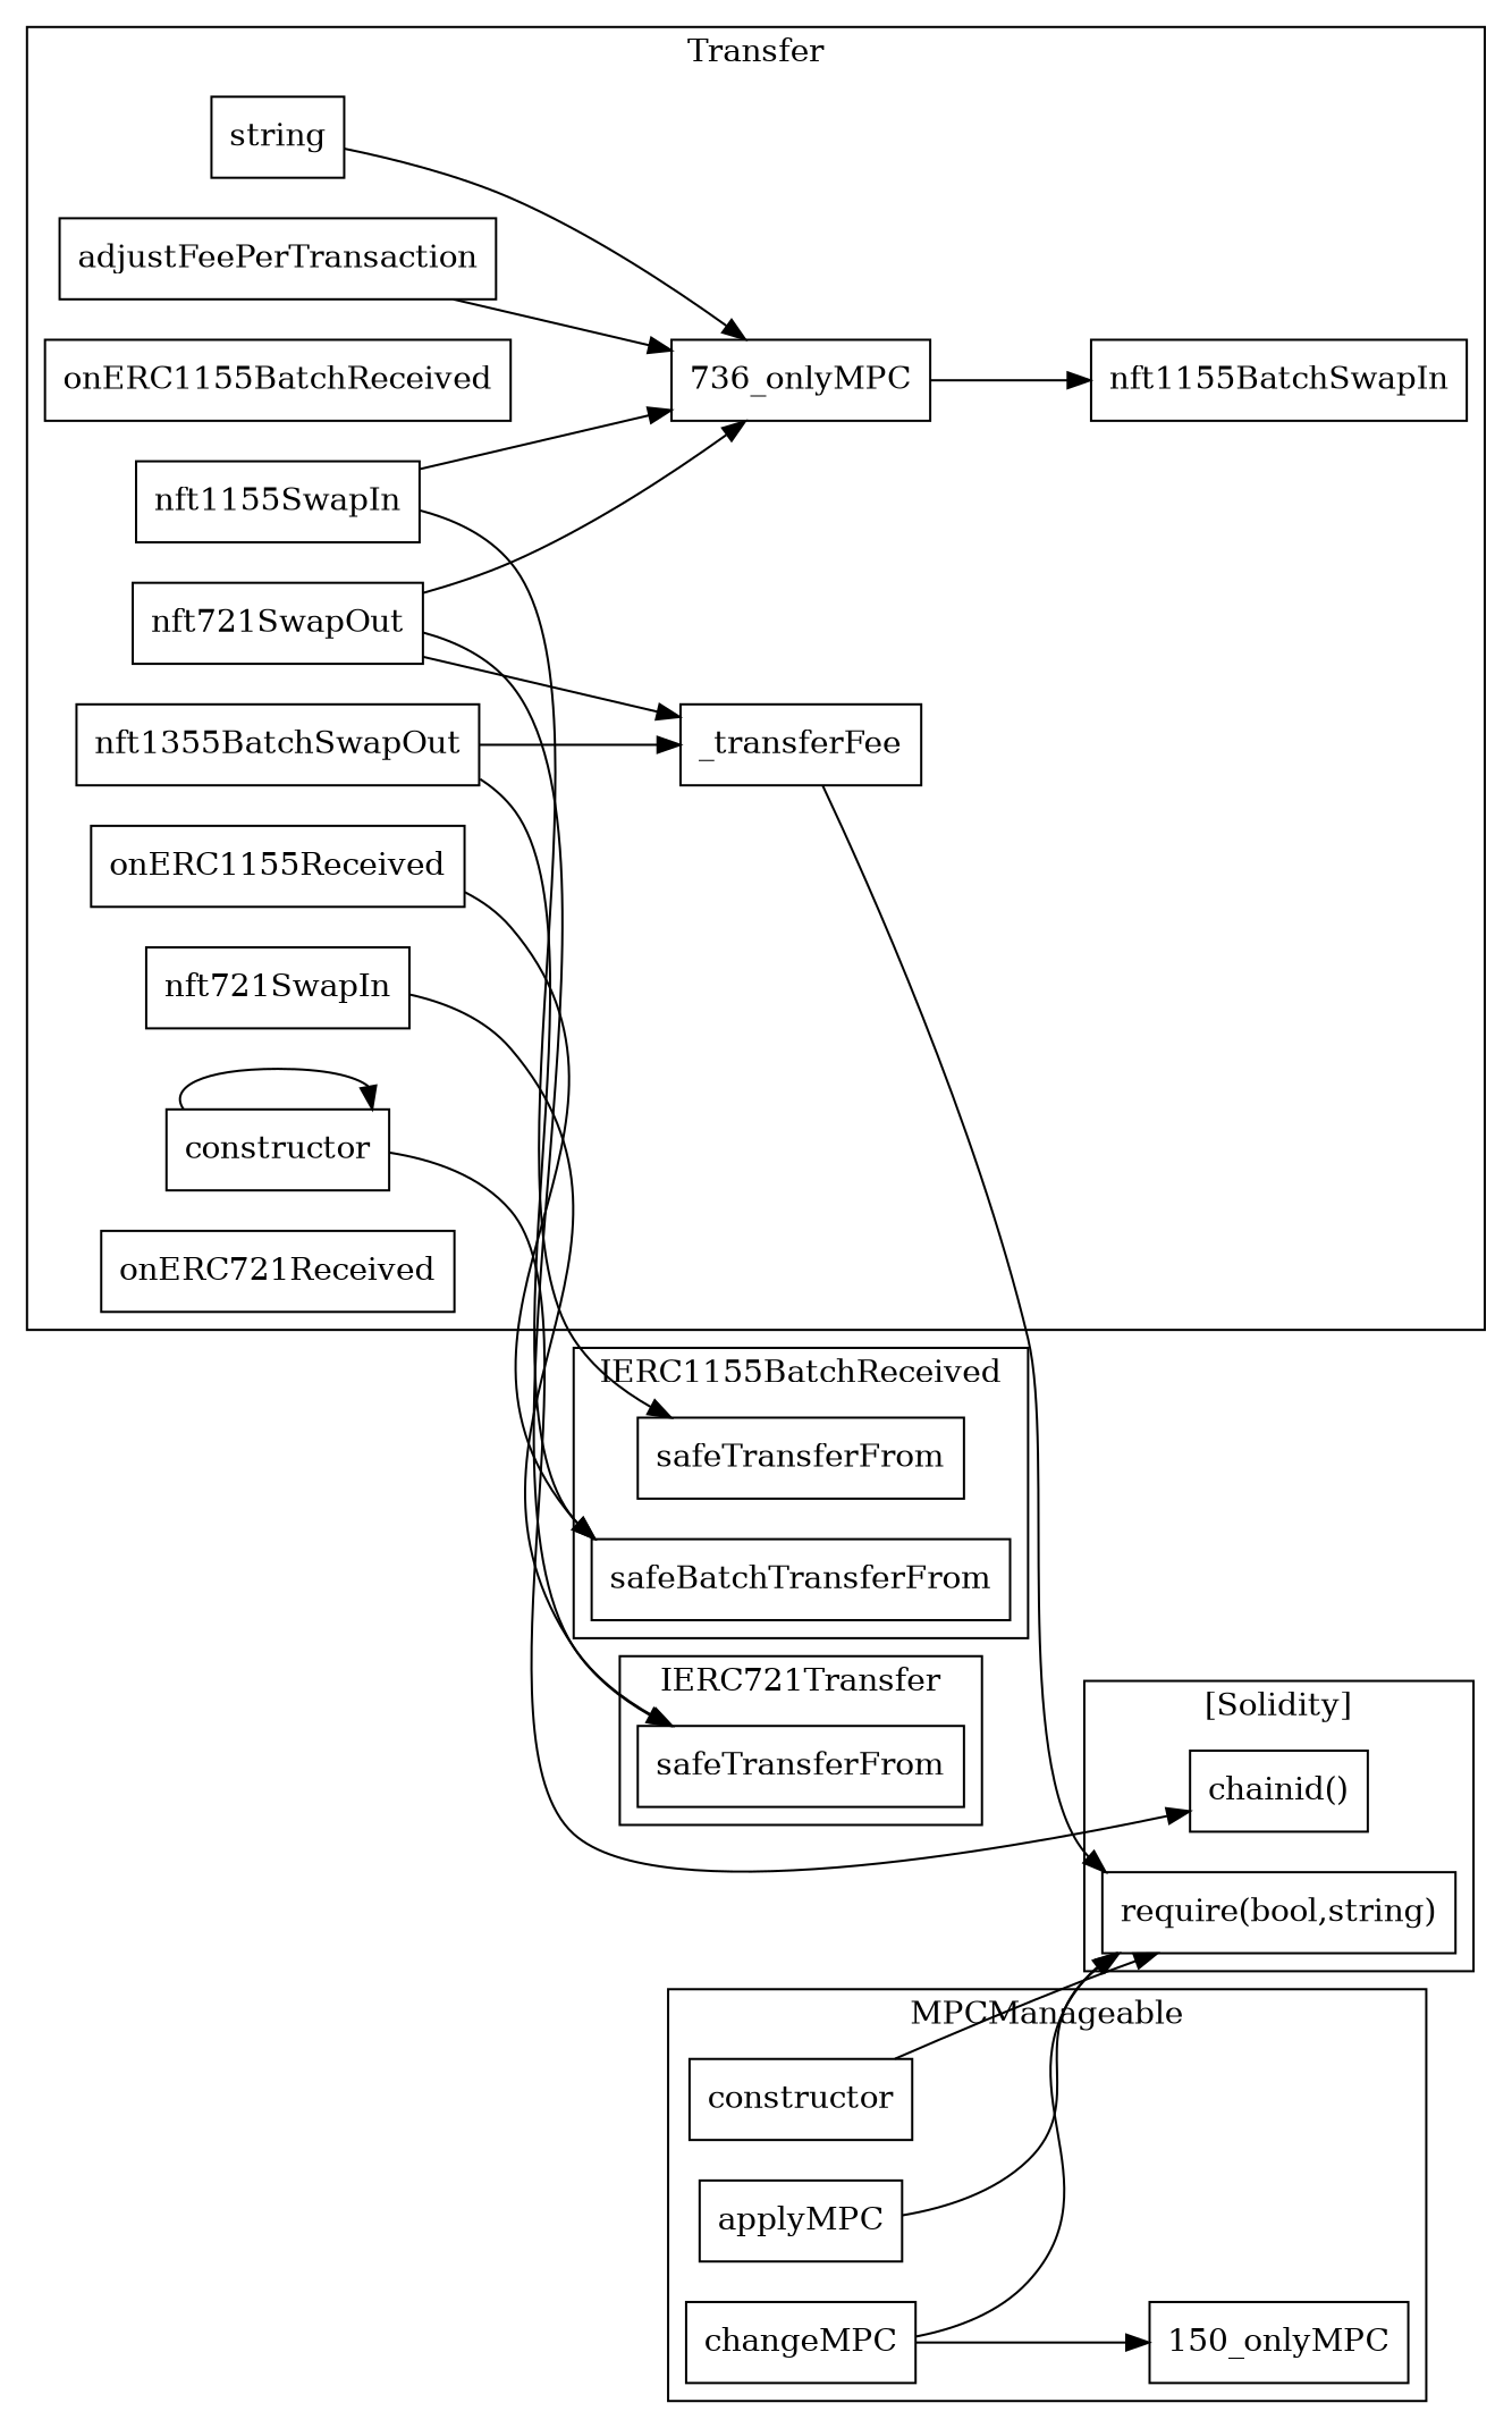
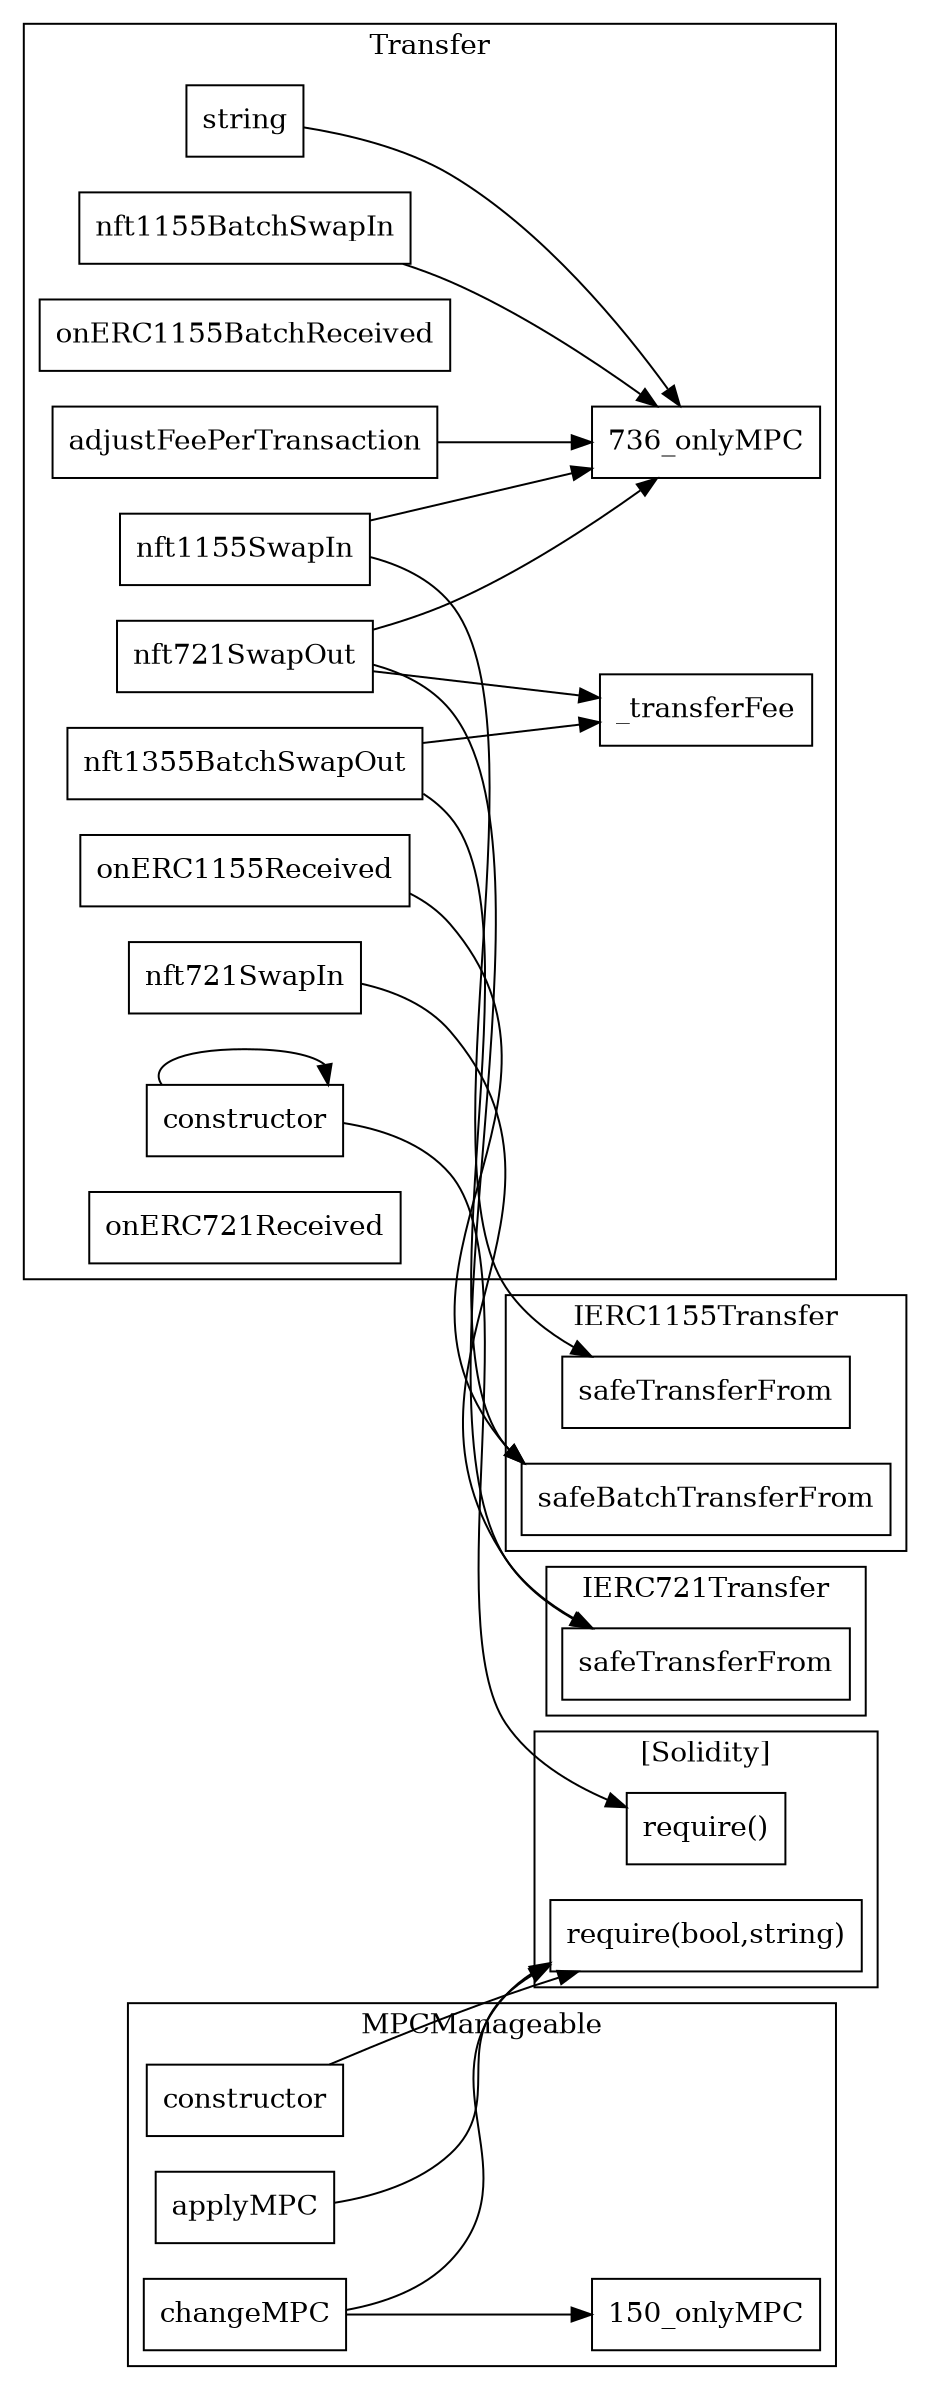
  strict digraph {
    rankdir=LR
    node [shape=box]
    n1 [label=string]
    "736_onlyMPC"
    n3 [label=_transferFee]
    n4 [label=nft1155SwapIn]
    n5 [label=onERC1155BatchReceived]
    n6 [label=onERC1155Received]
    n7 [label=nft1155BatchSwapIn]
    n8 [label=adjustFeePerTransaction]
    n9 [label=nft721SwapOut]
    n10 [label=constructor]
    n11 [label=nft1355BatchSwapOut]
    n12 [label=nft721SwapIn]
    n13 [label=onERC721Received]
    n14 [label=safeBatchTransferFrom]
    n15 [label=safeTransferFrom]
    n16 [label=constructor]
    n17 [label=applyMPC]
    n18 [label=changeMPC]
    "150_onlyMPC"
    n20 [label=safeTransferFrom]
    "require(bool,string)"
-   "chainid()"
+   "chainid()" [label="require()"]
    subgraph cluster_1 {
      label=Transfer
      n1
      "736_onlyMPC"
      n3
      n4
      n5
      n6
      n7
      n8
      n9
      n10
      n11
      n12
      n13
    }
    subgraph cluster_2 {
-     label=IERC1155BatchReceived
+     label=IERC1155Transfer
      n14
      n15
    }
    subgraph cluster_3 {
      label=MPCManageable
      n16
      n17
      n18
      "150_onlyMPC"
    }
    subgraph cluster_4 {
      label=IERC721Transfer
      n20
    }
    subgraph cluster_5 {
      label="[Solidity]"
      "require(bool,string)"
      "chainid()"
    }
    n1 -> "736_onlyMPC"
-   n3 -> "require(bool,string)"
    n4 -> "736_onlyMPC"
    n4 -> n15
    n6 -> n14
-   "736_onlyMPC" -> n7
+   n7 -> "736_onlyMPC"
    n8 -> "736_onlyMPC"
    n9 -> "736_onlyMPC"
    n9 -> n3
    n9 -> n20
    n10 -> n10
    n10 -> "chainid()"
    n11 -> n3
    n11 -> n14
    n12 -> n20
    n16 -> "require(bool,string)"
    n17 -> "require(bool,string)"
    n18 -> "150_onlyMPC"
    n18 -> "require(bool,string)"
  }
